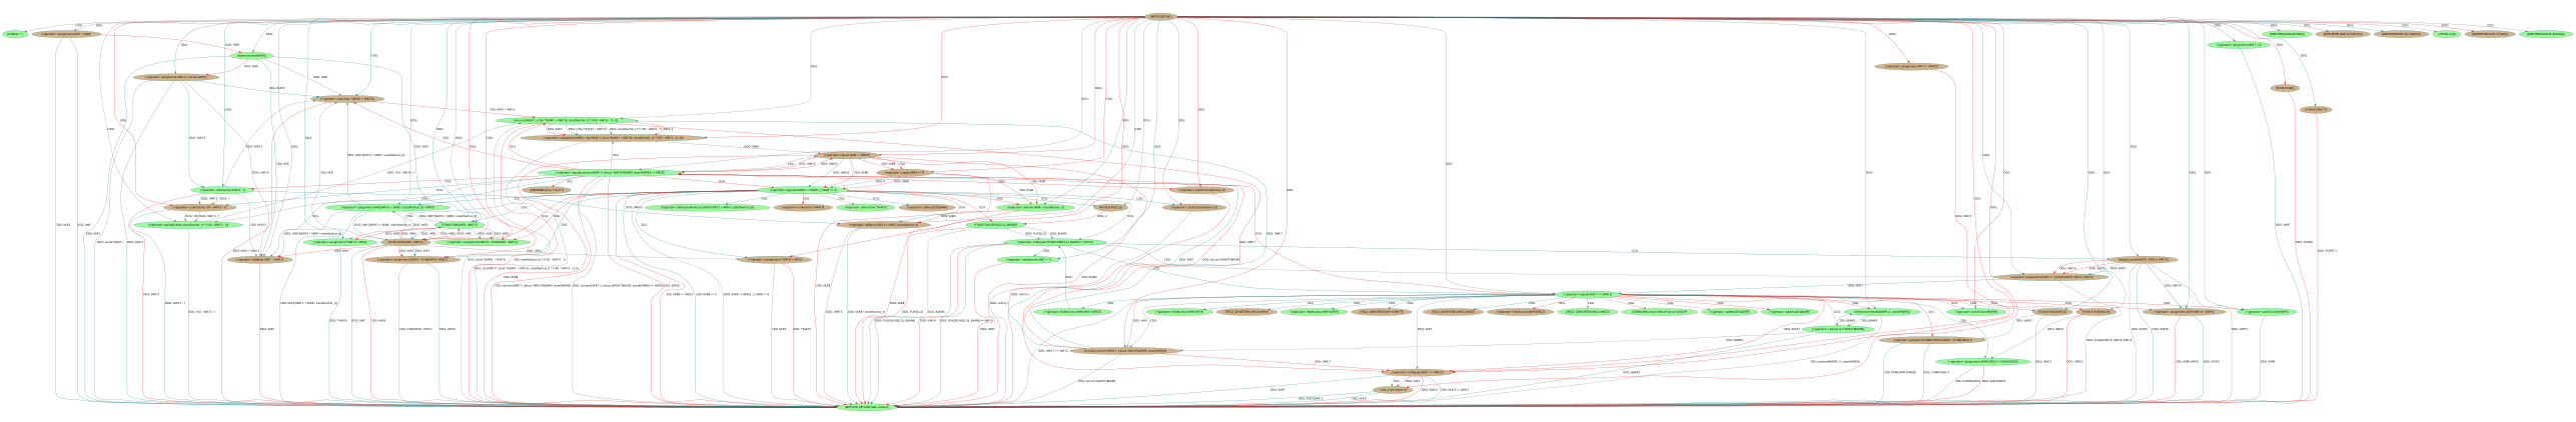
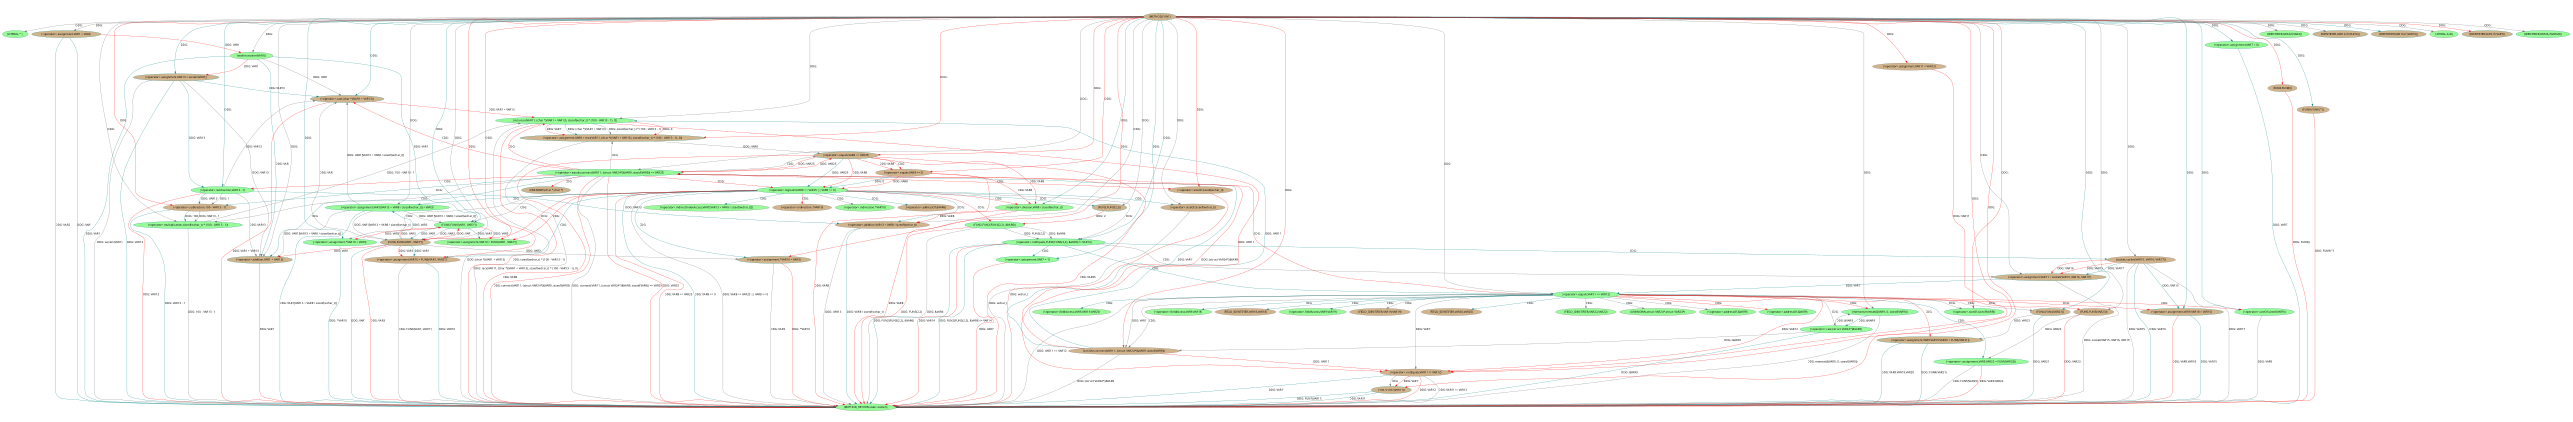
  digraph {
    fontname="Noto Sans"
    node [color=teal fillcolor=tan fontname="Noto Sans" style=filled]
    edge [color=red fontname="Noto Sans"]
    n1 [label="(METHOD,FUN1)"]
    n2 [fillcolor=palegreen label="(LITERAL,\"\",)"]
    n3 [label="(<operator>.assignment,VAR1 = VAR2)"]
    n4 [color=gray40 fillcolor=palegreen label="(IDENTIFIER,VAR4,if(VAR4))"]
    n5 [fillcolor=palegreen label="(<operator>.assignment,VAR7 = 0)"]
    n6 [color=gray40 label="(<operator>.assignment,VAR11 = VAR12)"]
    n7 [label="(<operator>.assignment,VAR13 = wcslen(VAR1))"]
    n8 [color=gray40 fillcolor=palegreen label="(wcslen,wcslen(VAR1))"]
    n9 [fillcolor=palegreen label="(<operator>.notEquals,FUN2(FUN3(2,2), &VAR6) != VAR14)"]
    n10 [label="(FUN3,FUN3(2,2))"]
    n11 [fillcolor=palegreen label="(<operator>.assignment,VAR7 = 1)"]
    n12 [label="(<operator>.assignment,VAR11 = socket(VAR15, VAR16, VAR17))"]
    n13 [color=gray40 label="(socket,socket(VAR15, VAR16, VAR17))"]
    n14 [fillcolor=palegreen label="(<operator>.equals,VAR11 == VAR12)"]
    n15 [fillcolor=palegreen label="(memset,memset(&VAR9, 0, sizeof(VAR9)))"]
    n16 [fillcolor=palegreen label="(<operator>.sizeOf,sizeof(VAR9))"]
    n17 [label="(<operator>.assignment,VAR9.VAR18 = VAR15)"]
    n18 [label="(FUN4,FUN4(VAR21))"]
    n19 [color=gray40 label="(FUN5,FUN5(VAR23))"]
    n20 [fillcolor=palegreen label="(<operator>.equals,connect(VAR11, (struct VAR24*)&VAR9, sizeof(VAR9)) == VAR25)"]
    n21 [color=gray40 label="(connect,connect(VAR11, (struct VAR24*)&VAR9, sizeof(VAR9)))"]
    n22 [fillcolor=palegreen label="(<operator>.sizeOf,sizeof(VAR9))"]
    n23 [label="(<operator>.assignment,VAR8 = recv(VAR11, (char *)(VAR1 + VAR13), sizeof(wchar_t) * (100 - VAR13 - 1), 0))"]
    n24 [fillcolor=palegreen label="(recv,recv(VAR11, (char *)(VAR1 + VAR13), sizeof(wchar_t) * (100 - VAR13 - 1), 0))"]
    n25 [label="(<operator>.cast,(char *)(VAR1 + VAR13))"]
    n26 [label="(<operator>.addition,VAR1 + VAR13)"]
    n27 [fillcolor=palegreen label="(<operator>.multiplication,sizeof(wchar_t) * (100 - VAR13 - 1))"]
    n28 [color=gray40 label="(<operator>.sizeOf,sizeof(wchar_t))"]
    n29 [color=gray40 label="(<operator>.subtraction,100 - VAR13 - 1)"]
    n30 [fillcolor=palegreen label="(<operator>.subtraction,VAR13 - 1)"]
    n31 [label="(<operator>.equals,VAR8 == VAR25)"]
    n32 [color=gray40 label="(<operator>.equals,VAR8 == 0)"]
    n33 [fillcolor=palegreen label="(<operator>.assignment,VAR1[VAR13 + VAR8 / sizeof(wchar_t)] = VAR3)"]
    n34 [color=gray40 label="(<operator>.addition,VAR13 + VAR8 / sizeof(wchar_t))"]
    n35 [color=gray40 fillcolor=palegreen label="(<operator>.division,VAR8 / sizeof(wchar_t))"]
    n36 [color=gray40 label="(<operator>.sizeOf,sizeof(wchar_t))"]
    n37 [color=gray40 fillcolor=palegreen label="(<operator>.assignment,VAR10 = FUN6(VAR1, VAR3''))"]
    n38 [fillcolor=palegreen label="(FUN6,FUN6(VAR1, VAR3''))"]
    n39 [label="(IDENTIFIER,VAR10,if (VAR10))"]
    n40 [fillcolor=palegreen label="(<operator>.assignment,*VAR10 = VAR3)"]
    n41 [color=gray40 label="(<operator>.assignment,VAR10 = FUN6(VAR1, VAR3''))"]
    n42 [label="(FUN6,FUN6(VAR1, VAR3''))"]
    n43 [label="(IDENTIFIER,VAR10,if (VAR10))"]
    n44 [label="(<operator>.assignment,*VAR10 = VAR3)"]
    n45 [color=gray40 fillcolor=palegreen label="(LITERAL,0,do)"]
    n46 [color=gray40 label="(<operator>.notEquals,VAR11 != VAR12)"]
    n47 [label="(FUN7,FUN7(VAR11))"]
    n48 [label="(IDENTIFIER,VAR7,if (VAR7))"]
    n49 [color=gray40 label="(FUN8,FUN8())"]
    n50 [fillcolor=palegreen label="(IDENTIFIER,VAR26,if(VAR26))"]
    n51 [color=gray40 label="(FUN9,FUN9(\"\"))"]
    n52 [color=gray40 fillcolor=palegreen label="(METHOD_RETURN,static wcslen)"]
    n53 [fillcolor=palegreen label="(FUN2,FUN2(FUN3(2,2), &VAR6))"]
    n54 [label="(<operator>.assignment,VAR9.VAR19.VAR20 = FUN4(VAR21))"]
    n55 [fillcolor=palegreen label="(<operator>.assignment,VAR9.VAR22 = FUN5(VAR23))"]
    n56 [fillcolor=palegreen label="(<operator>.cast,(struct VAR24*)&VAR9)"]
    n57 [fillcolor=palegreen label="(<operator>.addressOf,&VAR9)"]
    n58 [color=gray40 fillcolor=palegreen label="(<operator>.fieldAccess,VAR9.VAR18)"]
    n59 [color=gray40 label="(FIELD_IDENTIFIER,VAR18,VAR18)"]
    n60 [color=gray40 fillcolor=palegreen label="(<operator>.fieldAccess,VAR9.VAR19.VAR20)"]
    n61 [color=gray40 fillcolor=palegreen label="(<operator>.fieldAccess,VAR9.VAR19)"]
    n62 [color=gray40 label="(FIELD_IDENTIFIER,VAR19,VAR19)"]
    n63 [color=gray40 label="(FIELD_IDENTIFIER,VAR20,VAR20)"]
-   n64 [label="(<operator>.fieldAccess,VAR9.VAR22)"]
    n65 [color=gray40 fillcolor=palegreen label="(FIELD_IDENTIFIER,VAR22,VAR22)"]
    n66 [color=gray40 fillcolor=palegreen label="(UNKNOWN,struct VAR24*,struct VAR24*)"]
    n67 [color=gray40 fillcolor=palegreen label="(<operator>.addressOf,&VAR9)"]
    n68 [fillcolor=palegreen label="(<operator>.logicalOr,VAR8 == VAR25 || VAR8 == 0)"]
    n69 [label="(UNKNOWN,char *,char *)"]
    n70 [color=gray40 label="(<operator>.addressOf,&VAR6)"]
    n71 [color=gray40 fillcolor=palegreen label="(<operator>.indirectIndexAccess,VAR1[VAR13 + VAR8 / sizeof(wchar_t)])"]
    n72 [color=gray40 label="(<operator>.indirection,*VAR10)"]
    n73 [color=gray40 fillcolor=palegreen label="(<operator>.indirection,*VAR10)"]
    n1 -> n2 [color=gray40 label="DDG: "]
    n1 -> n3 [color=gray40 label="DDG: "]
    n1 -> n4 [color=gray40 label="DDG: "]
    n1 -> n5 [color=teal label="DDG: "]
    n1 -> n6 [label="DDG: "]
    n1 -> n7 [color=teal label="DDG: "]
    n1 -> n8 [color=gray40 label="DDG: "]
-   n60 -> n9 [color=teal label="DDG: "]
+   n1 -> n9 [color=teal label="DDG: "]
    n1 -> n10 [color=gray40 label="DDG: "]
    n1 -> n11 [color=teal label="DDG: "]
    n1 -> n12 [color=gray40 label="DDG: "]
    n1 -> n13 [color=gray40 label="DDG: "]
    n1 -> n14 [color=gray40 label="DDG: "]
    n1 -> n15 [color=gray40 label="DDG: "]
    n1 -> n16 [label="DDG: "]
    n1 -> n17 [color=teal label="DDG: "]
    n1 -> n18 [color=teal label="DDG: "]
    n1 -> n19 [color=gray40 label="DDG: "]
    n1 -> n20 [color=gray40 label="DDG: "]
    n1 -> n21 [label="DDG: "]
    n1 -> n22 [color=teal label="DDG: "]
    n1 -> n23 [label="DDG: "]
    n1 -> n24 [color=gray40 label="DDG: "]
    n1 -> n25 [color=teal label="DDG: "]
    n1 -> n26 [color=gray40 label="DDG: "]
    n1 -> n27 [color=gray40 label="DDG: "]
    n1 -> n28 [label="DDG: "]
    n1 -> n29 [label="DDG: "]
    n1 -> n30 [color=teal label="DDG: "]
    n1 -> n31 [label="DDG: "]
    n1 -> n32 [label="DDG: "]
    n1 -> n33 [color=gray40 label="DDG: "]
    n1 -> n34 [color=gray40 label="DDG: "]
    n1 -> n35 [color=teal label="DDG: "]
    n1 -> n36 [color=gray40 label="DDG: "]
    n1 -> n37 [label="DDG: "]
    n1 -> n38 [color=teal label="DDG: "]
    n1 -> n39 [color=gray40 label="DDG: "]
    n1 -> n40 [color=teal label="DDG: "]
    n1 -> n41 [label="DDG: "]
    n1 -> n42 [color=gray40 label="DDG: "]
    n1 -> n43 [color=teal label="DDG: "]
    n1 -> n44 [label="DDG: "]
    n1 -> n45 [color=gray40 label="DDG: "]
    n1 -> n46 [label="DDG: "]
    n1 -> n47 [label="DDG: "]
    n1 -> n48 [label="DDG: "]
    n1 -> n49 [label="DDG: "]
    n1 -> n50 [color=gray40 label="DDG: "]
    n1 -> n51 [color=teal label="DDG: "]
    n3 -> n8 [label="DDG: VAR1"]
    n3 -> n52 [color=teal label="DDG: VAR1"]
    n3 -> n52 [color=teal label="DDG: VAR2"]
    n5 -> n52 [color=teal label="DDG: VAR7"]
    n6 -> n46 [label="DDG: VAR11"]
    n7 -> n25 [color=teal label="DDG: VAR13"]
    n7 -> n26 [color=gray40 label="DDG: VAR13"]
    n7 -> n30 [color=teal label="DDG: VAR13"]
    n7 -> n52 [color=gray40 label="DDG: wcslen(VAR1)"]
    n7 -> n52 [color=teal label="DDG: VAR13"]
    n8 -> n7 [label="DDG: VAR1"]
    n8 -> n25 [color=gray40 label="DDG: VAR1"]
    n8 -> n26 [color=teal label="DDG: VAR1"]
    n8 -> n38 [color=teal label="DDG: VAR1"]
    n8 -> n52 [color=teal label="DDG: VAR1"]
    n9 -> n11 [color=teal label="CDG: "]
    n9 -> n12 [color=gray40 label="CDG: "]
    n9 -> n13 [color=teal label="CDG: "]
    n9 -> n14 [color=teal label="CDG: "]
    n9 -> n52 [color=teal label="DDG: FUN2(FUN3(2,2), &VAR6)"]
    n9 -> n52 [label="DDG: VAR14"]
    n9 -> n52 [color=teal label="DDG: FUN2(FUN3(2,2), &VAR6) != VAR14"]
    n10 -> n53 [label="DDG: 2"]
    n11 -> n52 [label="DDG: VAR7"]
    n12 -> n14 [color=teal label="DDG: VAR11"]
    n12 -> n52 [color=gray40 label="DDG: socket(VAR15, VAR16, VAR17)"]
    n13 -> n12 [label="DDG: VAR15"]
    n13 -> n12 [label="DDG: VAR16"]
    n13 -> n12 [color=teal label="DDG: VAR17"]
    n13 -> n17 [color=teal label="DDG: VAR15"]
    n13 -> n52 [color=gray40 label="DDG: VAR17"]
    n13 -> n52 [color=teal label="DDG: VAR16"]
    n13 -> n52 [color=gray40 label="DDG: VAR15"]
    n14 -> n15 [label="CDG: "]
    n14 -> n16 [color=gray40 label="CDG: "]
    n14 -> n17 [label="CDG: "]
    n14 -> n18 [color=gray40 label="CDG: "]
    n14 -> n19 [label="CDG: "]
    n14 -> n20 [label="CDG: "]
    n14 -> n21 [color=gray40 label="DDG: VAR11"]
    n14 -> n21 [color=gray40 label="CDG: "]
    n14 -> n22 [label="CDG: "]
    n14 -> n46 [color=gray40 label="DDG: VAR11"]
    n14 -> n46 [label="DDG: VAR12"]
    n14 -> n52 [color=gray40 label="DDG: VAR11 == VAR12"]
    n14 -> n54 [label="CDG: "]
    n14 -> n55 [color=teal label="CDG: "]
    n14 -> n56 [color=gray40 label="CDG: "]
    n14 -> n57 [label="CDG: "]
    n14 -> n58 [color=teal label="CDG: "]
    n14 -> n59 [color=teal label="CDG: "]
    n14 -> n60 [color=teal label="CDG: "]
    n14 -> n61 [color=teal label="CDG: "]
    n14 -> n62 [color=gray40 label="CDG: "]
    n14 -> n63 [color=teal label="CDG: "]
-   n14 -> n64 [label="CDG: "]
    n14 -> n65 [color=gray40 label="CDG: "]
    n14 -> n66 [color=gray40 label="CDG: "]
    n14 -> n67 [color=gray40 label="CDG: "]
    n15 -> n52 [color=gray40 label="DDG: memset(&VAR9, 0, sizeof(VAR9))"]
    n15 -> n56 [color=teal label="DDG: &VAR9"]
    n17 -> n52 [color=teal label="DDG: VAR15"]
    n17 -> n52 [label="DDG: VAR9.VAR18"]
    n18 -> n52 [color=teal label="DDG: VAR21"]
    n18 -> n54 [color=gray40 label="DDG: VAR21"]
    n19 -> n52 [label="DDG: VAR23"]
    n19 -> n55 [color=gray40 label="DDG: VAR23"]
    n20 -> n23 [color=gray40 label="CDG: "]
    n20 -> n24 [label="CDG: "]
    n20 -> n25 [label="CDG: "]
    n20 -> n26 [color=teal label="CDG: "]
    n20 -> n27 [color=gray40 label="CDG: "]
    n20 -> n28 [label="CDG: "]
    n20 -> n29 [color=teal label="CDG: "]
    n20 -> n30 [label="CDG: "]
    n20 -> n31 [label="DDG: VAR25"]
    n20 -> n31 [color=gray40 label="CDG: "]
    n20 -> n52 [color=gray40 label="DDG: connect(VAR11, (struct VAR24*)&VAR9, sizeof(VAR9)) == VAR25"]
    n20 -> n52 [label="DDG: VAR25"]
    n20 -> n52 [label="DDG: connect(VAR11, (struct VAR24*)&VAR9, sizeof(VAR9))"]
    n20 -> n68 [label="CDG: "]
    n20 -> n69 [label="CDG: "]
    n21 -> n20 [color=teal label="DDG: VAR11"]
    n21 -> n20 [label="DDG: (struct VAR24*)&VAR9"]
    n21 -> n24 [color=teal label="DDG: VAR11"]
    n21 -> n46 [label="DDG: VAR11"]
    n21 -> n52 [color=gray40 label="DDG: (struct VAR24*)&VAR9"]
    n22 -> n52 [color=gray40 label="DDG: VAR9"]
    n23 -> n31 [color=gray40 label="DDG: VAR8"]
    n23 -> n52 [color=gray40 label="DDG: recv(VAR11, (char *)(VAR1 + VAR13), sizeof(wchar_t) * (100 - VAR13 - 1), 0)"]
    n24 -> n23 [label="DDG: VAR11"]
    n24 -> n23 [color=teal label="DDG: (char *)(VAR1 + VAR13)"]
    n24 -> n23 [color=gray40 label="DDG: sizeof(wchar_t) * (100 - VAR13 - 1)"]
    n24 -> n23 [label="DDG: 0"]
    n24 -> n46 [label="DDG: VAR11"]
    n24 -> n52 [label="DDG: sizeof(wchar_t) * (100 - VAR13 - 1)"]
    n24 -> n52 [color=gray40 label="DDG: (char *)(VAR1 + VAR13)"]
    n25 -> n24 [label="DDG: VAR1 + VAR13"]
    n25 -> n52 [label="DDG: VAR1 + VAR13"]
    n26 -> n52 [label="DDG: VAR1"]
    n27 -> n24 [color=gray40 label="DDG: 100 - VAR13 - 1"]
    n27 -> n52 [color=gray40 label="DDG: 100 - VAR13 - 1"]
    n28 -> n52 [label="DDG: wchar_t"]
    n29 -> n27 [color=teal label="DDG: 100"]
    n29 -> n27 [color=gray40 label="DDG: VAR13 - 1"]
    n29 -> n52 [color=teal label="DDG: VAR13 - 1"]
    n30 -> n25 [color=gray40 label="DDG: VAR13"]
    n30 -> n26 [color=gray40 label="DDG: VAR13"]
    n30 -> n29 [color=teal label="DDG: VAR13"]
    n30 -> n29 [color=gray40 label="DDG: 1"]
    n30 -> n34 [color=teal label="DDG: VAR13"]
    n30 -> n52 [label="DDG: VAR13"]
    n31 -> n20 [label="DDG: VAR25"]
    n31 -> n32 [label="DDG: VAR8"]
    n31 -> n32 [label="CDG: "]
    n31 -> n35 [label="DDG: VAR8"]
    n31 -> n52 [label="DDG: VAR25"]
    n31 -> n52 [label="DDG: VAR8"]
    n31 -> n68 [label="DDG: VAR8"]
    n31 -> n68 [color=teal label="DDG: VAR25"]
    n32 -> n35 [label="DDG: VAR8"]
    n32 -> n52 [label="DDG: VAR8"]
    n32 -> n68 [label="DDG: VAR8"]
    n32 -> n68 [color=teal label="DDG: 0"]
    n33 -> n25 [color=gray40 label="DDG: VAR1[VAR13 + VAR8 / sizeof(wchar_t)]"]
    n33 -> n26 [color=gray40 label="DDG: VAR1[VAR13 + VAR8 / sizeof(wchar_t)]"]
    n33 -> n38 [color=gray40 label="DDG: VAR1[VAR13 + VAR8 / sizeof(wchar_t)]"]
    n33 -> n42 [color=gray40 label="DDG: VAR1[VAR13 + VAR8 / sizeof(wchar_t)]"]
    n33 -> n52 [color=teal label="DDG: VAR1[VAR13 + VAR8 / sizeof(wchar_t)]"]
    n34 -> n52 [color=teal label="DDG: VAR8 / sizeof(wchar_t)"]
    n34 -> n52 [color=gray40 label="DDG: VAR13"]
    n35 -> n34 [label="DDG: VAR8"]
    n35 -> n52 [label="DDG: VAR8"]
    n36 -> n52 [color=gray40 label="DDG: wchar_t"]
    n38 -> n37 [color=teal label="DDG: VAR1"]
    n38 -> n37 [label="DDG: VAR3"]
    n38 -> n40 [label="DDG: VAR3"]
    n38 -> n42 [color=teal label="DDG: VAR1"]
    n38 -> n42 [color=gray40 label="DDG: VAR3"]
    n40 -> n52 [color=teal label="DDG: *VAR10"]
    n41 -> n52 [color=teal label="DDG: VAR10"]
    n41 -> n52 [color=gray40 label="DDG: FUN6(VAR1, VAR3'')"]
    n42 -> n25 [color=gray40 label="DDG: VAR1"]
    n42 -> n26 [label="DDG: VAR1"]
    n42 -> n33 [color=teal label="DDG: VAR3"]
    n42 -> n38 [label="DDG: VAR1"]
    n42 -> n38 [label="DDG: VAR3"]
    n42 -> n41 [color=teal label="DDG: VAR1"]
    n42 -> n41 [label="DDG: VAR3"]
    n42 -> n44 [color=gray40 label="DDG: VAR3"]
    n42 -> n52 [label="DDG: VAR3"]
    n42 -> n52 [color=teal label="DDG: VAR1"]
    n44 -> n52 [label="DDG: *VAR10"]
    n44 -> n52 [color=gray40 label="DDG: VAR3"]
    n46 -> n47 [label="DDG: VAR11"]
    n46 -> n47 [color=gray40 label="CDG: "]
    n46 -> n52 [color=teal label="DDG: VAR11"]
    n46 -> n52 [label="DDG: VAR12"]
    n46 -> n52 [color=gray40 label="DDG: VAR11 != VAR12"]
    n47 -> n52 [color=teal label="DDG: FUN7(VAR11)"]
    n47 -> n52 [color=teal label="DDG: VAR11"]
    n49 -> n52 [label="DDG: FUN8()"]
    n51 -> n52 [label="DDG: FUN9(\"\")"]
    n53 -> n9 [color=gray40 label="DDG: FUN3(2,2)"]
    n53 -> n9 [color=gray40 label="DDG: &VAR6"]
    n53 -> n52 [label="DDG: FUN3(2,2)"]
    n53 -> n52 [color=gray40 label="DDG: &VAR6"]
    n54 -> n52 [color=teal label="DDG: VAR9.VAR19.VAR20"]
    n54 -> n52 [color=teal label="DDG: FUN4(VAR21)"]
    n55 -> n52 [color=gray40 label="DDG: FUN5(VAR23)"]
    n55 -> n52 [label="DDG: VAR9.VAR22"]
    n56 -> n15 [color=gray40 label="DDG: &VAR9"]
    n56 -> n21 [color=gray40 label="DDG: &VAR9"]
    n56 -> n52 [color=teal label="DDG: &VAR9"]
    n68 -> n9 [color=gray40 label="CDG: "]
    n68 -> n10 [color=teal label="CDG: "]
    n68 -> n33 [color=teal label="CDG: "]
    n68 -> n34 [color=teal label="CDG: "]
    n68 -> n35 [label="CDG: "]
    n68 -> n36 [color=teal label="CDG: "]
    n68 -> n37 [label="CDG: "]
    n68 -> n38 [color=gray40 label="CDG: "]
    n68 -> n40 [color=gray40 label="CDG: "]
    n68 -> n41 [color=teal label="CDG: "]
    n68 -> n42 [label="CDG: "]
    n68 -> n44 [color=teal label="CDG: "]
    n68 -> n52 [color=teal label="DDG: VAR8 == 0"]
    n68 -> n52 [label="DDG: VAR8 == VAR25"]
    n68 -> n52 [color=gray40 label="DDG: VAR8 == VAR25 || VAR8 == 0"]
    n68 -> n53 [label="CDG: "]
    n68 -> n70 [color=teal label="CDG: "]
    n68 -> n71 [color=teal label="CDG: "]
    n68 -> n72 [label="CDG: "]
    n68 -> n73 [color=gray40 label="CDG: "]
  }
